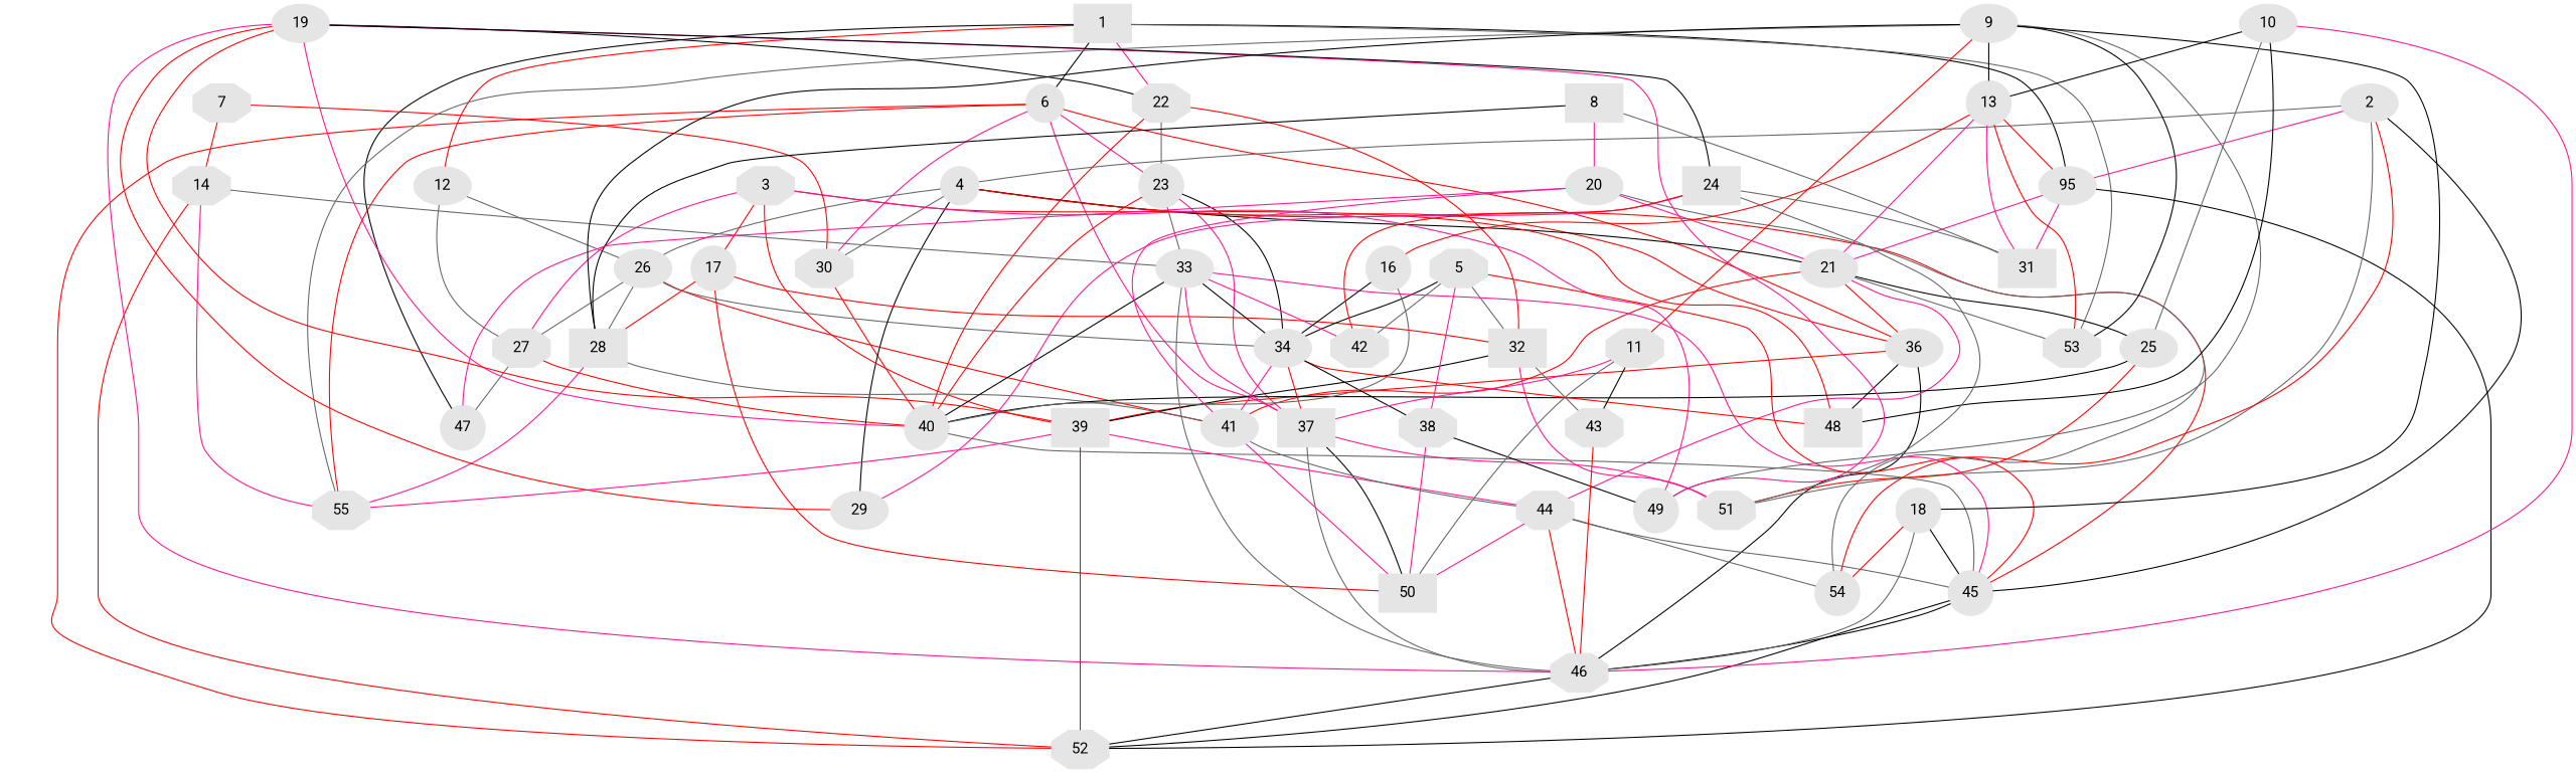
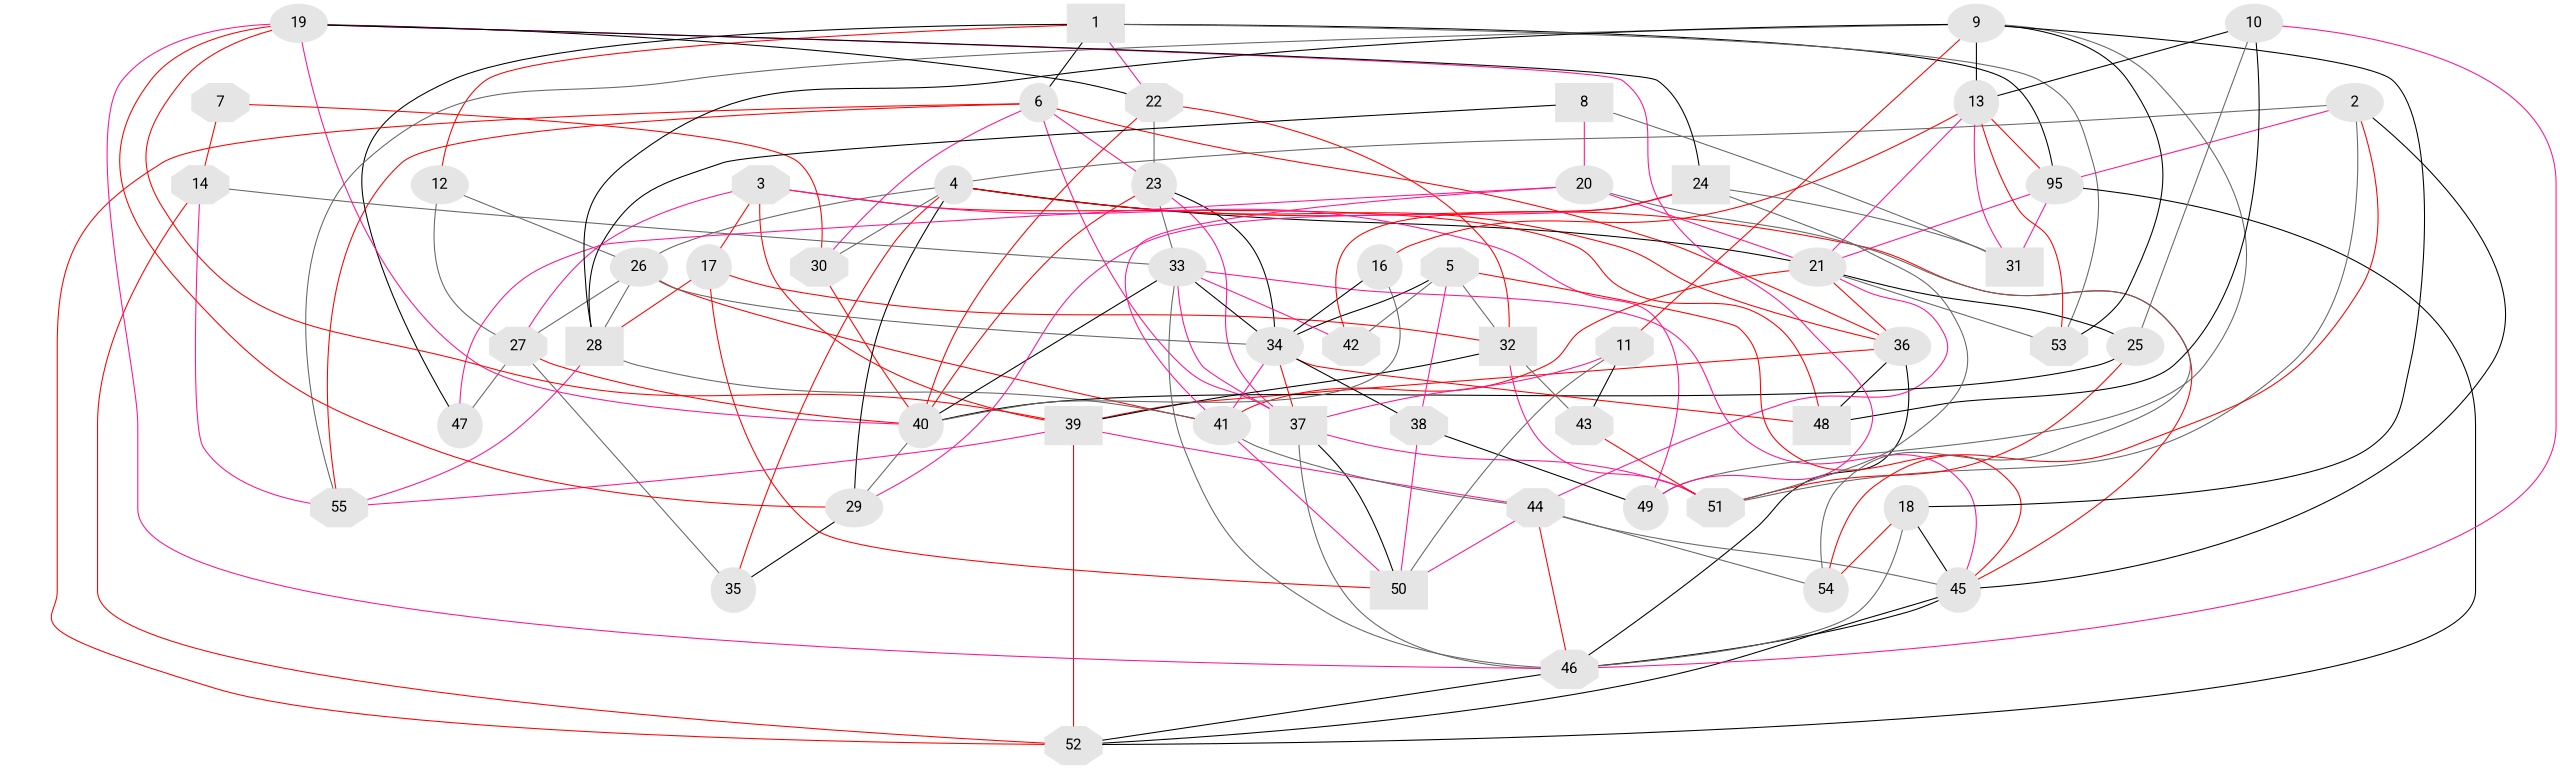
  graph {
    fontname=Roboto
    node [color=gray90 fontname=Roboto shape=octagon style=filled]
    edge [color=red fontname=Roboto weight=1.0]
    1 [shape=box]
    6 [shape=circle]
    12 [shape=ellipse]
    n4 [label=95 shape=ellipse]
    22
    47 [shape=circle]
    53
    30
    36 [shape=ellipse]
    23 [shape=circle]
    37 [shape=box]
    52
    55
    27
    26 [shape=ellipse]
    21 [shape=ellipse]
    31 [shape=box]
    32 [shape=box]
    40 [shape=circle]
    2 [shape=ellipse]
    4 [shape=circle]
    45 [shape=circle]
    51
    54 [shape=circle]
    29 [shape=ellipse]
+   35 [shape=circle]
    46
    17 [shape=circle]
    3
    39 [shape=box]
    48 [shape=box]
    49 [shape=circle]
    28 [shape=box]
    50 [shape=box]
    44
    25 [shape=ellipse]
    41 [shape=ellipse]
    34 [shape=ellipse]
    5
    38
    42
    43
    33 [shape=ellipse]
    7
    14
    8 [shape=box]
    20 [shape=ellipse]
    9 [shape=ellipse]
    11
    13 [shape=circle]
    18 [shape=circle]
    16 [shape=circle]
    10 [shape=ellipse]
    19 [shape=ellipse]
    24 [shape=box]
    1 -- 6 [color=black]
    1 -- 12
    1 -- n4 [color=black]
    1 -- 22 [color=deeppink]
    1 -- 47 [color=black]
    1 -- 53 [color=gray40]
    6 -- 30 [color=deeppink]
    6 -- 36
    6 -- 23 [color=deeppink]
    6 -- 37 [color=deeppink]
    6 -- 52
    6 -- 55
    12 -- 27 [color=gray40]
    12 -- 26 [color=gray40 weight=2.0]
    n4 -- 52 [color=black]
    n4 -- 21 [color=deeppink]
    n4 -- 31 [color=deeppink]
    22 -- 23 [color=gray40 weight=3.0]
    22 -- 32
    22 -- 40
    30 -- 40
    36 -- 46 [color=black]
    36 -- 39
    36 -- 48 [color=black]
    23 -- 37 [color=deeppink]
    23 -- 40
    23 -- 34 [color=black]
    23 -- 33 [color=gray40 weight=2.0]
    37 -- 51 [color=deeppink]
    37 -- 46 [color=gray40]
    37 -- 50 [color=black]
    27 -- 47 [color=gray40]
    27 -- 40
+   27 -- 35 [color=gray40]
    26 -- 27 [color=gray40]
    26 -- 28 [color=gray40]
    26 -- 41
    26 -- 34 [color=gray40]
    21 -- 53 [color=gray40]
    21 -- 36
    21 -- 44 [color=deeppink]
    21 -- 25 [color=black]
    21 -- 41
    32 -- 51 [color=deeppink]
    32 -- 39 [color=black weight=2.0]
    32 -- 43 [color=gray40]
-   40 -- 45 [color=gray40]
+   40 -- 29 [color=gray40]
    2 -- n4 [color=deeppink]
    2 -- 4 [color=gray40]
    2 -- 45 [color=black]
    2 -- 51 [color=gray40]
    2 -- 54
    4 -- 30 [color=gray40]
    4 -- 36
    4 -- 26 [color=gray40]
    4 -- 21 [color=black]
    4 -- 45
    4 -- 29 [color=black]
+   4 -- 35
    45 -- 52 [color=black]
    45 -- 46 [color=black]
+   29 -- 35 [color=black]
    46 -- 52 [color=black]
    17 -- 32
    17 -- 28
    17 -- 50
    3 -- 27 [color=deeppink]
    3 -- 17
    3 -- 39
    3 -- 48
    3 -- 49 [color=deeppink]
    39 -- 52
    39 -- 55 [color=deeppink]
    39 -- 44 [color=deeppink]
    28 -- 55 [color=deeppink]
    28 -- 41 [color=gray40 weight=2.0]
    44 -- 45 [color=gray40]
    44 -- 54 [color=gray40 weight=2.0]
    44 -- 46
    44 -- 50 [color=deeppink]
    25 -- 40 [color=black]
    25 -- 51
    41 -- 50 [color=deeppink]
    41 -- 44 [color=gray40]
    34 -- 37
    34 -- 48
    34 -- 41 [color=deeppink weight=2.0]
    34 -- 38 [color=black]
    5 -- 32 [color=gray40]
    5 -- 45
    5 -- 34 [color=black]
    5 -- 38 [color=deeppink]
    5 -- 42 [color=gray40]
    38 -- 49 [color=black]
    38 -- 50 [color=deeppink]
-   43 -- 46
+   43 -- 51
    33 -- 37 [color=deeppink]
    33 -- 40 [color=black]
    33 -- 45 [color=deeppink]
    33 -- 46 [color=gray40]
    33 -- 34 [color=black weight=2.0]
    33 -- 42 [color=deeppink]
    7 -- 30
    7 -- 14
    14 -- 52 [weight=2.0]
    14 -- 55 [color=deeppink]
    14 -- 33 [color=gray40]
    8 -- 31 [color=gray40]
    8 -- 28 [color=black]
    8 -- 20 [color=deeppink]
    20 -- 47 [color=deeppink]
    20 -- 21 [color=deeppink weight=2.0]
    20 -- 54 [color=gray40]
    20 -- 41 [color=deeppink]
    9 -- 53 [color=black]
    9 -- 55 [color=gray40]
    9 -- 49 [color=gray40]
    9 -- 28 [color=black]
    9 -- 11
    9 -- 13 [color=black]
    9 -- 18 [color=black]
    11 -- 37 [color=deeppink]
    11 -- 50 [color=gray40]
    11 -- 43 [color=black]
    13 -- n4
    13 -- 53
    13 -- 21 [color=deeppink]
    13 -- 31 [color=deeppink]
    13 -- 16
    18 -- 45 [color=black]
    18 -- 54
    18 -- 46 [color=gray40]
    16 -- 40 [color=gray40]
    16 -- 34 [color=black]
    10 -- 46 [color=deeppink]
    10 -- 48 [color=black]
    10 -- 25 [color=gray40]
    10 -- 13 [color=black]
    19 -- 22 [color=black]
    19 -- 40 [color=deeppink]
    19 -- 29
    19 -- 46 [color=deeppink]
    19 -- 39
    19 -- 49 [color=deeppink]
    19 -- 24 [color=black]
    24 -- 31 [color=gray40 weight=2.0]
    24 -- 51 [color=gray40]
    24 -- 29 [color=deeppink]
    24 -- 42
  }
